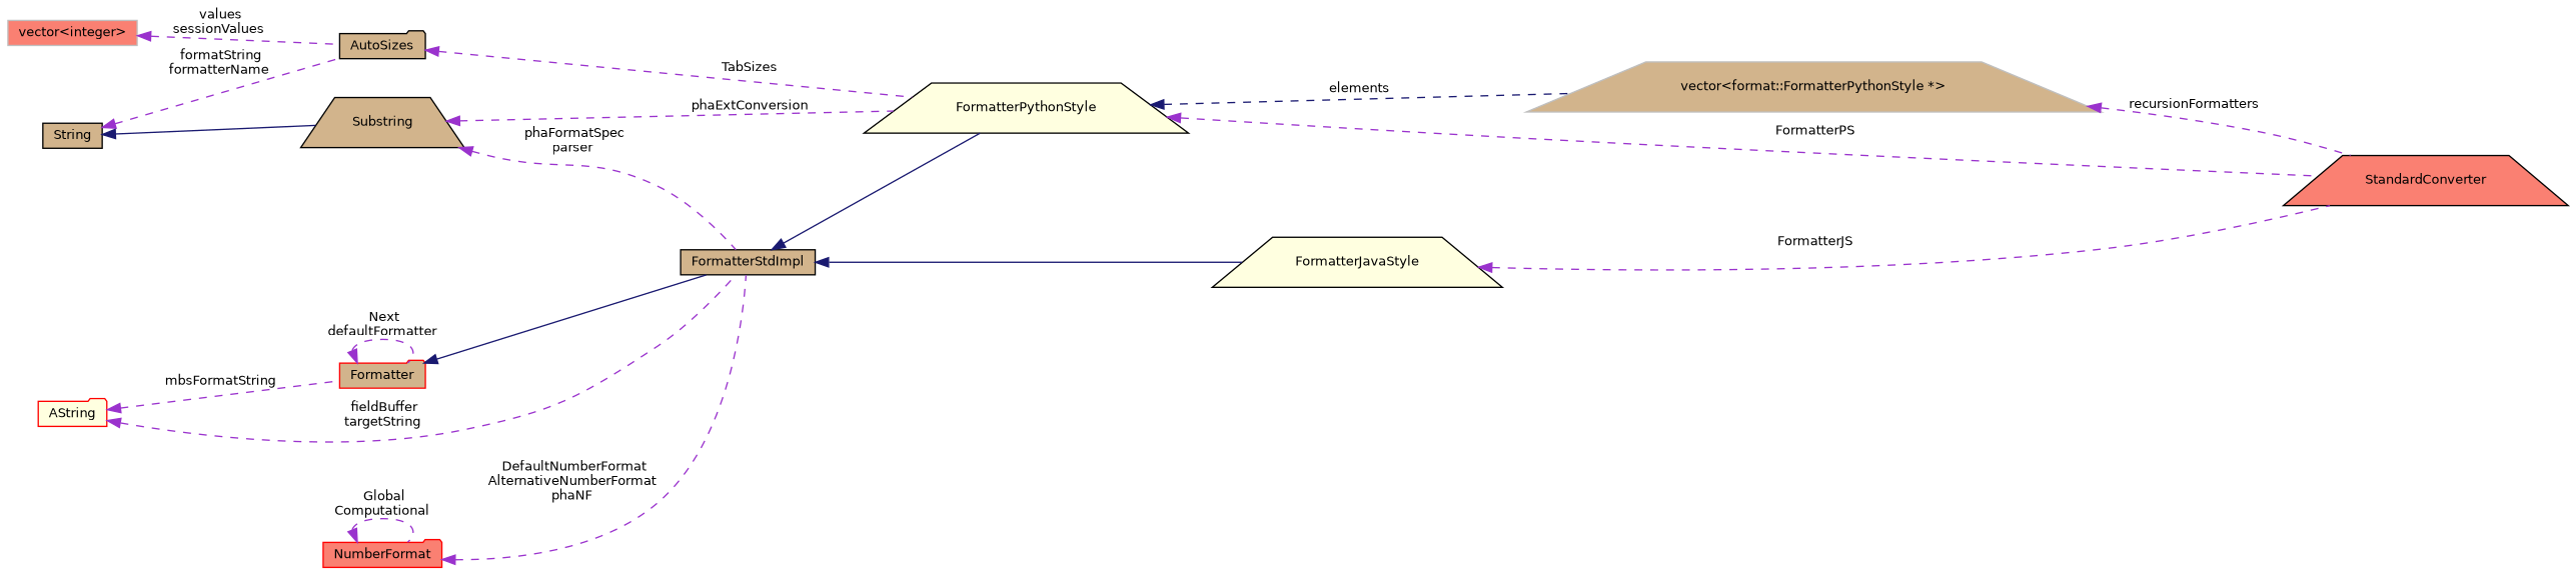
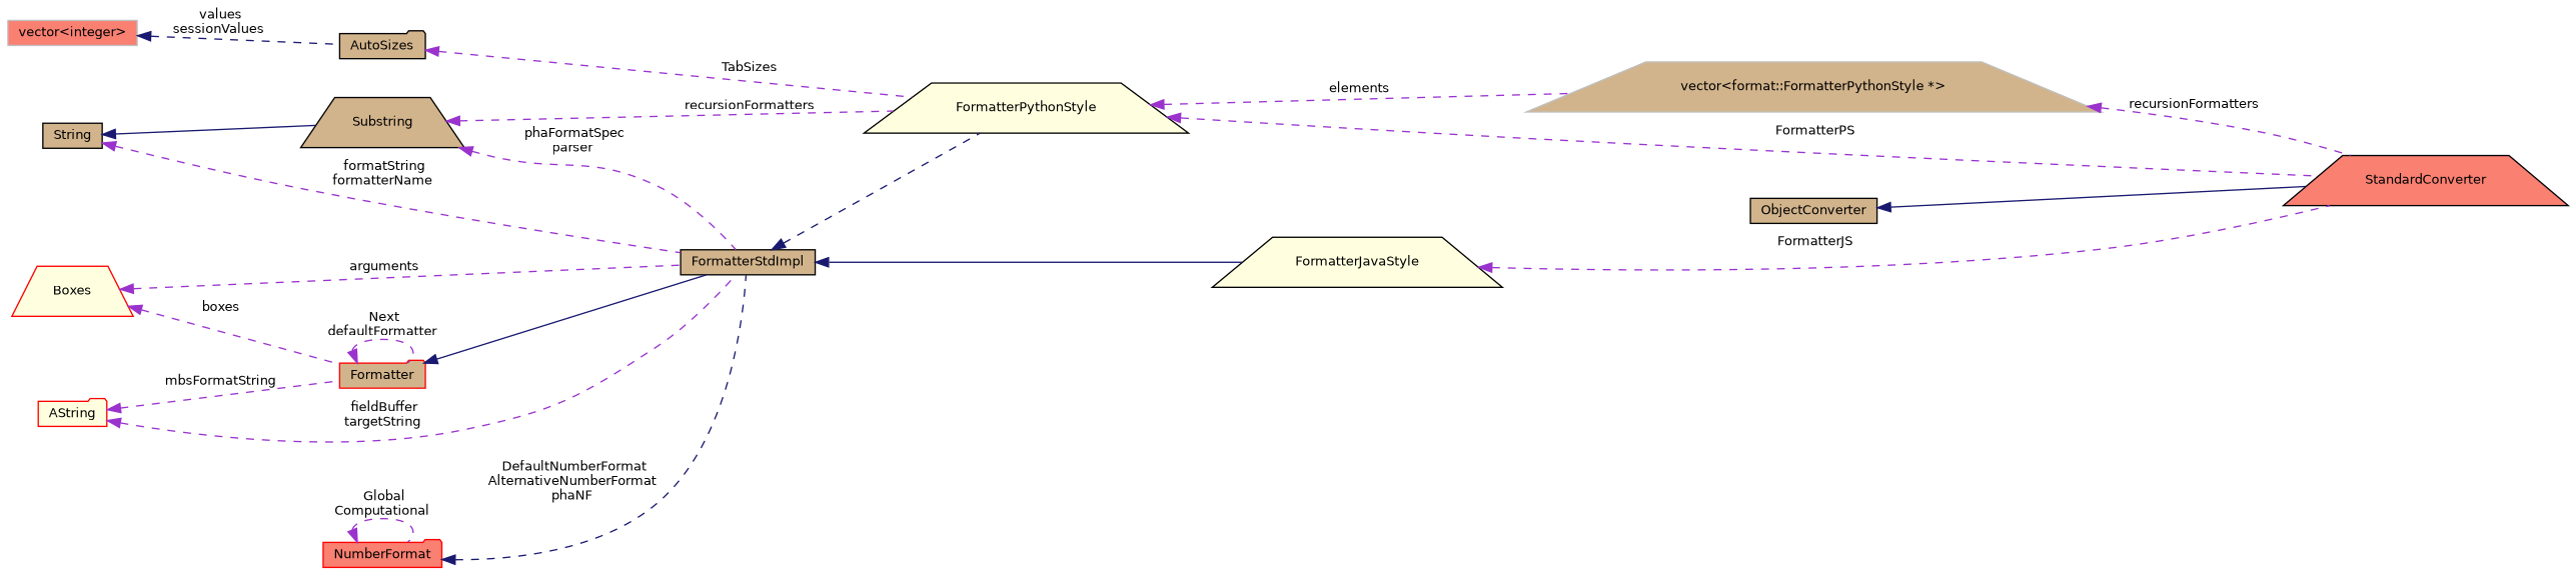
  digraph {
    rankdir=LR
    node [color=black fillcolor=tan fontname=Helvetica fontsize=10 shape=trapezium style=filled]
    edge [color=darkorchid3 dir=back fontname=Helvetica fontsize=10 labelfontname=Helvetica labelfontsize=10 style=dashed]
    n1 [fillcolor=salmon fontcolor=black height=0.2 label=StandardConverter width=0.4]
    n2 [color=grey75 fillcolor=salmon height=0.2 label="vector\<integer\>" shape=box width=0.4]
    n3 [height=0.2 label=AutoSizes shape=folder width=0.4]
    n4 [fillcolor=lightyellow height=0.2 label=FormatterPythonStyle width=0.4]
    n5 [color=grey75 height=0.2 label="vector\<format::FormatterPythonStyle *\>" width=0.4]
+   n6 [height=0.2 label=ObjectConverter shape=box width=0.4]
    n7 [height=0.2 label=FormatterStdImpl shape=box width=0.4]
    n8 [fillcolor=lightyellow height=0.2 label=FormatterJavaStyle width=0.4]
    n9 [color=red height=0.2 label=Formatter shape=folder width=0.4]
    n10 [color=red fillcolor=lightyellow height=0.2 label=AString shape=folder width=0.4]
    n11 [height=0.2 label=String shape=box width=0.4]
    n12 [height=0.2 label=Substring width=0.4]
+   n13 [color=red fillcolor=lightyellow height=0.2 label=Boxes width=0.4]
    n14 [color=red fillcolor=salmon height=0.2 label=NumberFormat shape=folder width=0.4]
-   n2 -> n3 [label=" values\nsessionValues"]
+   n2 -> n3 [color=midnightblue label=" values\nsessionValues"]
    n3 -> n4 [label=" TabSizes"]
    n4 -> n1 [label=" FormatterPS"]
-   n4 -> n5 [color=midnightblue label=" elements"]
+   n4 -> n5 [label=" elements"]
    n5 -> n1 [label=" recursionFormatters"]
-   n7 -> n4 [color=midnightblue style=solid]
+   n6 -> n1 [color=midnightblue style=solid]
+   n7 -> n4 [color=midnightblue]
    n7 -> n8 [color=midnightblue style=solid]
    n8 -> n1 [label=" FormatterJS"]
    n9 -> n7 [color=midnightblue style=solid]
    n9 -> n9 [label=" Next\ndefaultFormatter"]
    n10 -> n7 [label=" fieldBuffer\ntargetString"]
    n10 -> n9 [label=" mbsFormatString"]
-   n11 -> n3 [label=" formatString\nformatterName"]
+   n11 -> n7 [label=" formatString\nformatterName"]
    n11 -> n12 [color=midnightblue style=solid]
-   n12 -> n4 [label=" phaExtConversion"]
+   n12 -> n4 [label=" recursionFormatters"]
    n12 -> n7 [label=" phaFormatSpec\nparser"]
-   n14 -> n7 [label=" DefaultNumberFormat\nAlternativeNumberFormat\nphaNF"]
+   n13 -> n7 [label=" arguments"]
+   n13 -> n9 [label=" boxes"]
+   n14 -> n7 [color=midnightblue label=" DefaultNumberFormat\nAlternativeNumberFormat\nphaNF"]
    n14 -> n14 [label=" Global\nComputational"]
  }
